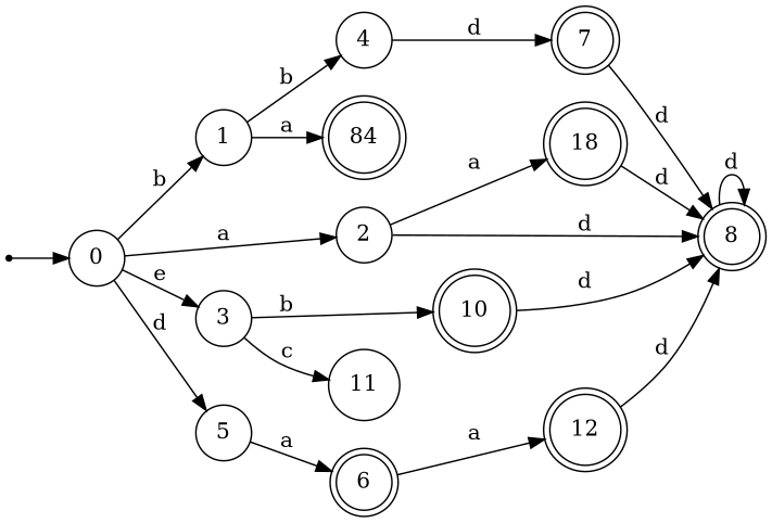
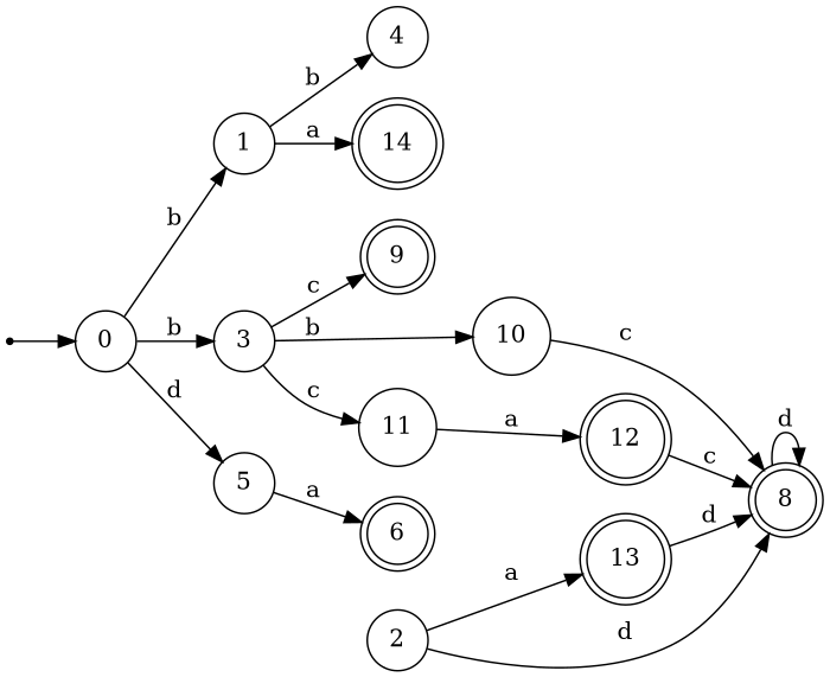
  digraph {
    rankdir=LR
    node [shape=doublecircle]
    dummy0 [shape=point]
    0 [shape=circle]
    1 [shape=circle]
    2 [shape=circle]
    3 [shape=circle]
    5 [shape=circle]
    4 [shape=circle]
-   14 [label=84]
-   13 [label=18]
+   14
+   13
    8
-   10
+   9
+   10 [shape=circle]
    11 [shape=circle]
-   7
    6
    12
    dummy0 -> 0
    0 -> 1 [label=b]
-   0 -> 2 [label=a]
-   0 -> 3 [label=e]
+   0 -> 3 [label=b]
    0 -> 5 [label=d]
    1 -> 4 [label=b]
    1 -> 14 [label=a]
    2 -> 13 [label=a]
    2 -> 8 [label=d]
+   3 -> 9 [label=c]
    3 -> 10 [label=b]
    3 -> 11 [label=c]
    5 -> 6 [label=a]
-   4 -> 7 [label=d]
    13 -> 8 [label=d]
    8 -> 8 [label=d]
-   10 -> 8 [label=d]
-   6 -> 12 [label=a]
-   7 -> 8 [label=d]
-   12 -> 8 [label=d]
+   10 -> 8 [label=c]
+   11 -> 12 [label=a]
+   12 -> 8 [label=c]
  }
